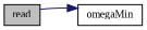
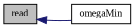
  digraph {
    rankdir=LR
    fontname="Liberation Serif"
    node [color=black fontname="Liberation Serif" fontsize=10 shape=record]
    n1 [fillcolor=grey75 fontcolor=black height=0.2 label=read style=filled width=0.4]
    n2 [height=0.2 label=omegaMin width=0.4]
-   n2 -> n1 [color=midnightblue dir=back fontname="Liberation Serif" fontsize=10 labelfontname=Helvetica labelfontsize=10 style=solid]
+   n1 -> n2 [color=midnightblue dir=back fontname="Liberation Serif" fontsize=10 labelfontname=Helvetica labelfontsize=10 style=solid]
  }
